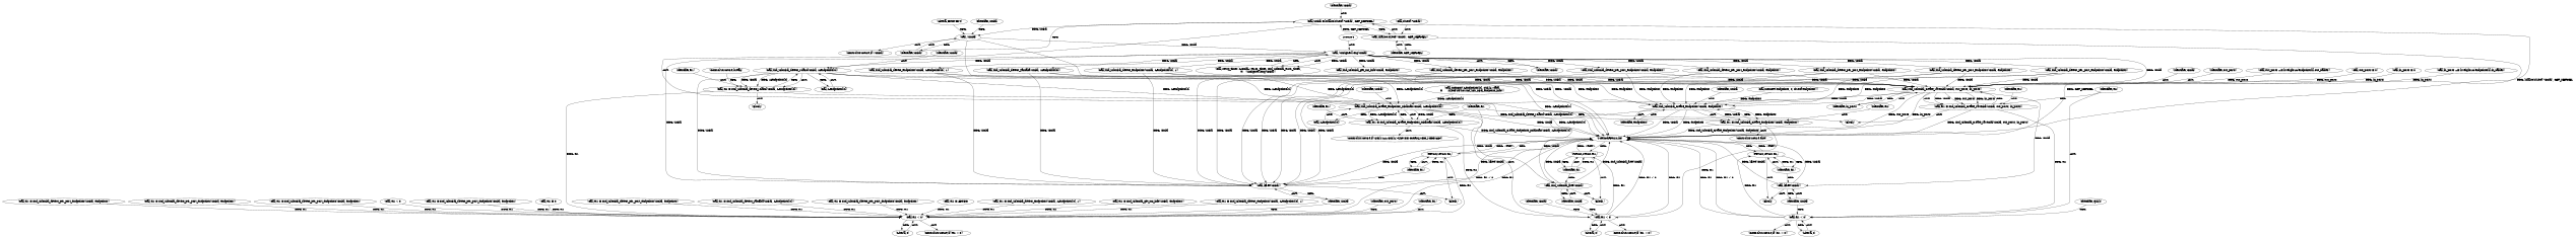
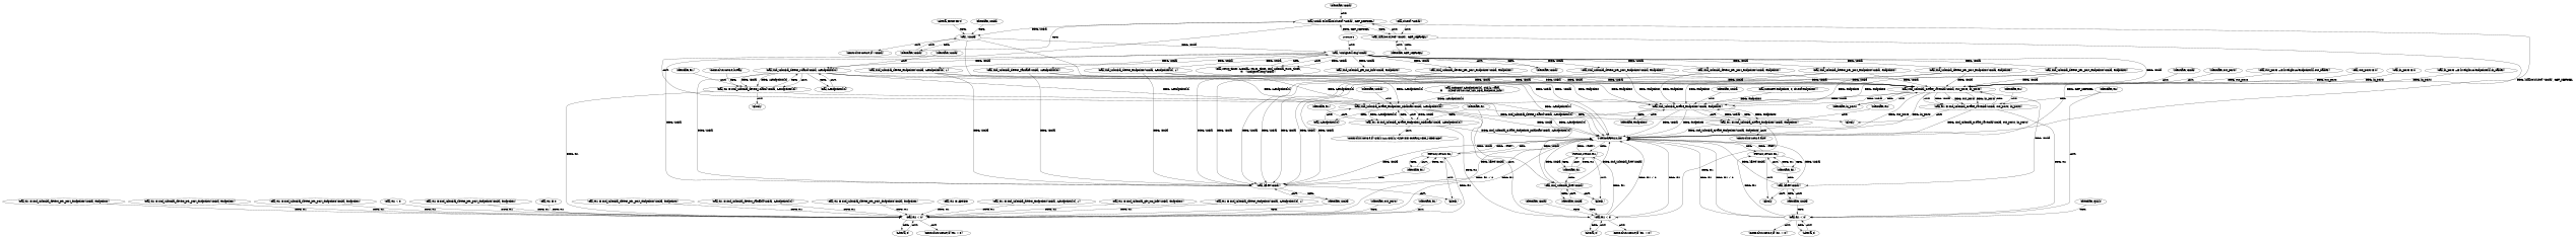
  digraph {
    n1 [label="(Call,snd_usbmidi_detect_roland(umidi, &endpoints[0]))"]
    n2 [label="(Call,err = snd_usbmidi_detect_roland(umidi, &endpoints[0]))"]
    n3 [label="(Call,kfree(umidi))"]
    n4 [label="(Call,snd_usbmidi_create_rawmidi(umidi, out_ports, in_ports))"]
    n5 [label="(Call,snd_usbmidi_create_endpoints_midiman(umidi, &endpoints[0]))"]
    n6 [label="(Call,&endpoints[0])"]
    n7 [label="(MethodReturn,int)"]
    n8 [label="(Call,err < 0)"]
    n9 [label="(Block,)"]
    n10 [label="(Block,)"]
    n11 [label="(Identifier,umidi)"]
    n12 [label="(Call,err = snd_usbmidi_create_rawmidi(umidi, out_ports, in_ports))"]
    n13 [label="(Call,kfree(umidi))"]
    n14 [label="(Call,snd_usbmidi_create_endpoints(umidi, endpoints))"]
    n15 [label="(Identifier,in_ports)"]
    n16 [label="(Call,err = snd_usbmidi_create_endpoints_midiman(umidi, &endpoints[0]))"]
    n17 [label="(Call,snd_usbmidi_free(umidi))"]
    n18 [label="(Call,&endpoints[0])"]
    n19 [label="(Return,return err;)"]
    n20 [label="(Return,return err;)"]
    n21 [label="(Return,return err;)"]
    n22 [label="(Call,(unsigned long)umidi)"]
    n23 [label="(Call,snd_usbmidi_get_ms_info(umidi, endpoints))"]
    n24 [label="(Call,snd_usbmidi_detect_yamaha(umidi, &endpoints[0]))"]
    n25 [label="(Call,snd_usbmidi_detect_per_port_endpoints(umidi, endpoints))"]
    n26 [label="(Identifier,umidi)"]
    n27 [label="(Call,snd_usbmidi_detect_per_port_endpoints(umidi, endpoints))"]
    n28 [label="(Call,snd_usbmidi_detect_endpoints(umidi, &endpoints[0], 1))"]
    n29 [label="(Call,snd_usbmidi_detect_per_port_endpoints(umidi, endpoints))"]
    n30 [label="(Call,snd_usbmidi_detect_per_port_endpoints(umidi, endpoints))"]
    n31 [label="(Call,snd_usbmidi_detect_per_port_endpoints(umidi, endpoints))"]
    n32 [label="(Call,snd_usbmidi_detect_endpoints(umidi, &endpoints[0], 1))"]
    n33 [label="(Call,snd_usbmidi_detect_per_port_endpoints(umidi, endpoints))"]
    n34 [label="(Call,setup_timer(&umidi->error_timer, snd_usbmidi_error_timer,\n\t\t    (unsigned long)umidi))"]
    n35 [label="(Call,!umidi)"]
    n36 [label="(ControlStructure,if (!umidi))"]
    n37 [label="(Identifier,umidi)"]
    n38 [label="(Call,umidi = kzalloc(sizeof(*umidi), GFP_KERNEL))"]
    n39 [label="(Call,kzalloc(sizeof(*umidi), GFP_KERNEL))"]
    n40 [label="(Block,)"]
    n41 [label="(Identifier,GFP_KERNEL)"]
    n42 [label="(Literal,0)"]
    n43 [label="(ControlStructure,if (err < 0))"]
    n44 [label="(Identifier,err)"]
    n45 [label="(Call,err < 0)"]
    n46 [label="(Block,)"]
    n47 [label="(Identifier,umidi)"]
    n48 [label="(Call,err = snd_usbmidi_create_endpoints(umidi, endpoints))"]
    n49 [label="(Identifier,endpoints)"]
    n50 [label="(ControlStructure,if (err < 0))"]
    n51 [label="(Literal,0)"]
    n52 [label="(Identifier,err)"]
    n53 [label="(Call,err < 0)"]
    n54 [label="(ControlStructure,if (quirk && quirk->type == QUIRK_MIDI_MIDIMAN))"]
    n55 [label="(Block,)"]
    n56 [label="(Identifier,umidi)"]
    n57 [label="(Literal,0)"]
    n58 [label="(ControlStructure,if (err < 0))"]
    n59 [label="(Identifier,err)"]
    n60 [label="(ControlStructure,else)"]
    n61 [label="(Call,err = snd_usbmidi_detect_yamaha(umidi, &endpoints[0]))"]
    n62 [label="(Call,err = snd_usbmidi_detect_per_port_endpoints(umidi, endpoints))"]
    n63 [label="(Call,err < 0)"]
    n64 [label="(Call,err = snd_usbmidi_detect_per_port_endpoints(umidi, endpoints))"]
    n65 [label="(Call,out_ports += hweight16(endpoints[i].out_cables))"]
    n66 [label="(Call,out_ports = 0)"]
    n67 [label="(Literal,ENOMEM)"]
    n68 [label="(Identifier,err)"]
    n69 [label="(Identifier,err)"]
    n70 [label="(Call,in_ports = 0)"]
    n71 [label="(Call,err = 0)"]
    n72 [label="(Call,sizeof(*umidi))"]
    n73 [label="(Call,err = snd_usbmidi_detect_per_port_endpoints(umidi, endpoints))"]
    n74 [label="(Call,err = snd_usbmidi_detect_per_port_endpoints(umidi, endpoints))"]
    n75 [label="(Identifier,err)"]
    n76 [label="(Call,in_ports += hweight16(endpoints[i].in_cables))"]
    n77 [label="(Identifier,umidi)"]
    n78 [label="(Call,err = -ENXIO)"]
    n79 [label="(ControlStructure,break;)"]
    n80 [label="(Identifier,umidi)"]
    n81 [label="(Identifier,err)"]
    n82 [label="(Identifier,quirk)"]
    n83 [label="(Identifier,umidi)"]
    n84 [label="(Identifier,umidi)"]
    n85 [label="(Identifier,out_ports)"]
    n86 [label="(Call,err = snd_usbmidi_detect_endpoints(umidi, &endpoints[0], 1))"]
    n87 [label="(Identifier,err)"]
    n88 [label="(Call,memcpy(&endpoints[0], quirk->data,\n\t\t       sizeof(struct snd_usb_midi_endpoint_info)))"]
    n89 [label="(Call,err = snd_usbmidi_get_ms_info(umidi, endpoints))"]
    n90 [label="(Call,err = snd_usbmidi_detect_endpoints(umidi, &endpoints[0], 1))"]
    n91 [label="(Identifier,out_ports)"]
    n92 [label="(Call,memset(endpoints, 0, sizeof(endpoints)))"]
    n93 [label="(Identifier,err)"]
    n94 [label="(Identifier,umidi)"]
    n95 [label="(Identifier,umidi)"]
    n96 [label="(Identifier,err)"]
    n97 [label="(Call,err = snd_usbmidi_detect_per_port_endpoints(umidi, endpoints))"]
    n98 [label="(Identifier,umidi)"]
    n99 [label="(Call,err = snd_usbmidi_detect_per_port_endpoints(umidi, endpoints))"]
    1000204
    n1 -> n2 [label="AST: "]
    n1 -> n2 [label="DDG: umidi"]
    n1 -> n2 [label="DDG: &endpoints[0]"]
    n1 -> n3 [label="DDG: umidi"]
    n1 -> n4 [label="DDG: umidi"]
    n1 -> n5 [label="DDG: &endpoints[0]"]
    n1 -> n6 [label="CFG: "]
    n1 -> n7 [label="DDG: &endpoints[0]"]
    n2 -> n1 [label="CFG: "]
    n2 -> n7 [label="DDG: snd_usbmidi_detect_roland(umidi, &endpoints[0])"]
    n2 -> n8 [label="DDG: err"]
    n2 -> n9 [label="AST: "]
    n3 -> n7 [label="DDG: kfree(umidi)"]
    n3 -> n7 [label="DDG: umidi"]
    n3 -> n10 [label="AST: "]
    n3 -> n11 [label="CFG: "]
    n4 -> n5 [label="DDG: umidi"]
    n4 -> n7 [label="DDG: out_ports"]
    n4 -> n7 [label="DDG: in_ports"]
    n4 -> n12 [label="AST: "]
    n4 -> n12 [label="DDG: umidi"]
    n4 -> n12 [label="DDG: out_ports"]
    n4 -> n12 [label="DDG: in_ports"]
    n4 -> n13 [label="DDG: umidi"]
    n4 -> n14 [label="DDG: umidi"]
    n4 -> n15 [label="CFG: "]
    n5 -> n7 [label="DDG: umidi"]
    n5 -> n7 [label="DDG: &endpoints[0]"]
    n5 -> n16 [label="AST: "]
    n5 -> n16 [label="DDG: umidi"]
    n5 -> n16 [label="DDG: &endpoints[0]"]
    n5 -> n17 [label="DDG: umidi"]
    n5 -> n18 [label="CFG: "]
    n6 -> n1 [label="AST: "]
    n7 -> n19 [label="CFG: "]
    n7 -> n20 [label="CFG: "]
    n7 -> n21 [label="CFG: "]
    n8 -> n7 [label="DDG: err < 0"]
    n8 -> n7 [label="DDG: err"]
    n8 -> n19 [label="DDG: err"]
    n8 -> n42 [label="CFG: "]
    n8 -> n43 [label="AST: "]
    n11 -> n3 [label="AST: "]
    n11 -> n8 [label="CFG: "]
    n12 -> n4 [label="CFG: "]
    n12 -> n7 [label="DDG: snd_usbmidi_create_rawmidi(umidi, out_ports, in_ports)"]
    n12 -> n40 [label="AST: "]
    n12 -> n45 [label="DDG: err"]
    n13 -> n7 [label="DDG: umidi"]
    n13 -> n7 [label="DDG: kfree(umidi)"]
    n13 -> n46 [label="AST: "]
    n13 -> n47 [label="CFG: "]
    n14 -> n7 [label="DDG: umidi"]
    n14 -> n7 [label="DDG: endpoints"]
    n14 -> n17 [label="DDG: umidi"]
    n14 -> n48 [label="AST: "]
    n14 -> n48 [label="DDG: umidi"]
    n14 -> n48 [label="DDG: endpoints"]
-   n14 -> n49 [label="AST: "]
+   n14 -> n49 [label="CFG: "]
    n15 -> n4 [label="AST: "]
    n16 -> n5 [label="CFG: "]
    n16 -> n7 [label="DDG: snd_usbmidi_create_endpoints_midiman(umidi, &endpoints[0])"]
    n16 -> n53 [label="DDG: err"]
    n16 -> n54 [label="AST: "]
    n17 -> n7 [label="DDG: snd_usbmidi_free(umidi)"]
    n17 -> n7 [label="DDG: umidi"]
    n17 -> n55 [label="AST: "]
    n17 -> n56 [label="CFG: "]
    n18 -> n5 [label="AST: "]
    n19 -> n7 [label="DDG: <RET>"]
    n19 -> n10 [label="AST: "]
    n19 -> n44 [label="CFG: "]
    n20 -> n7 [label="DDG: <RET>"]
    n20 -> n46 [label="AST: "]
    n20 -> n52 [label="CFG: "]
    n21 -> n7 [label="DDG: <RET>"]
    n21 -> n55 [label="AST: "]
    n21 -> n59 [label="CFG: "]
    n22 -> n1 [label="DDG: umidi"]
    n22 -> n3 [label="DDG: umidi"]
    n22 -> n4 [label="DDG: umidi"]
    n22 -> n23 [label="DDG: umidi"]
    n22 -> n24 [label="DDG: umidi"]
    n22 -> n25 [label="DDG: umidi"]
    n22 -> n26 [label="CFG: "]
    n22 -> n27 [label="DDG: umidi"]
    n22 -> n28 [label="DDG: umidi"]
    n22 -> n29 [label="DDG: umidi"]
    n22 -> n30 [label="DDG: umidi"]
    n22 -> n31 [label="DDG: umidi"]
    n22 -> n32 [label="DDG: umidi"]
    n22 -> n33 [label="DDG: umidi"]
    n22 -> n34 [label="AST: "]
    n22 -> n34 [label="DDG: umidi"]
    n23 -> n3 [label="DDG: umidi"]
    n23 -> n4 [label="DDG: umidi"]
    n23 -> n14 [label="DDG: endpoints"]
    n24 -> n3 [label="DDG: umidi"]
    n24 -> n4 [label="DDG: umidi"]
    n24 -> n5 [label="DDG: &endpoints[0]"]
    n25 -> n3 [label="DDG: umidi"]
    n25 -> n4 [label="DDG: umidi"]
    n25 -> n14 [label="DDG: endpoints"]
    n26 -> n22 [label="AST: "]
    n27 -> n3 [label="DDG: umidi"]
    n27 -> n4 [label="DDG: umidi"]
    n27 -> n14 [label="DDG: endpoints"]
    n28 -> n3 [label="DDG: umidi"]
    n28 -> n4 [label="DDG: umidi"]
    n28 -> n5 [label="DDG: &endpoints[0]"]
    n29 -> n3 [label="DDG: umidi"]
    n29 -> n4 [label="DDG: umidi"]
    n29 -> n14 [label="DDG: endpoints"]
    n30 -> n3 [label="DDG: umidi"]
    n30 -> n4 [label="DDG: umidi"]
    n30 -> n14 [label="DDG: endpoints"]
    n31 -> n3 [label="DDG: umidi"]
    n31 -> n4 [label="DDG: umidi"]
    n31 -> n14 [label="DDG: endpoints"]
    n32 -> n3 [label="DDG: umidi"]
    n32 -> n4 [label="DDG: umidi"]
    n32 -> n5 [label="DDG: &endpoints[0]"]
    n33 -> n3 [label="DDG: umidi"]
    n33 -> n4 [label="DDG: umidi"]
    n33 -> n14 [label="DDG: endpoints"]
    n34 -> n22 [label="CFG: "]
    n35 -> n7 [label="DDG: umidi"]
    n35 -> n7 [label="DDG: !umidi"]
    n35 -> n22 [label="DDG: umidi"]
    n35 -> n36 [label="AST: "]
    n35 -> n37 [label="CFG: "]
    n37 -> n35 [label="AST: "]
    n37 -> n38 [label="CFG: "]
    n38 -> n7 [label="DDG: kzalloc(sizeof(*umidi), GFP_KERNEL)"]
    n38 -> n35 [label="DDG: umidi"]
    n38 -> n39 [label="CFG: "]
    n38 -> n40 [label="AST: "]
    n39 -> n7 [label="DDG: GFP_KERNEL"]
    n39 -> n38 [label="AST: "]
    n39 -> n38 [label="DDG: GFP_KERNEL"]
    n39 -> n41 [label="CFG: "]
    n41 -> n39 [label="AST: "]
    n42 -> n8 [label="AST: "]
    n44 -> n3 [label="CFG: "]
    n44 -> n19 [label="AST: "]
    n44 -> n19 [label="DDG: err"]
    n45 -> n7 [label="DDG: err"]
    n45 -> n7 [label="DDG: err < 0"]
    n45 -> n20 [label="DDG: err"]
    n45 -> n50 [label="AST: "]
    n45 -> n51 [label="CFG: "]
    n47 -> n13 [label="AST: "]
    n47 -> n45 [label="CFG: "]
    n48 -> n7 [label="DDG: snd_usbmidi_create_endpoints(umidi, endpoints)"]
    n48 -> n14 [label="CFG: "]
    n48 -> n53 [label="DDG: err"]
    n48 -> n60 [label="AST: "]
    n49 -> n14 [label="AST: "]
    n51 -> n45 [label="AST: "]
    n52 -> n13 [label="CFG: "]
    n52 -> n20 [label="AST: "]
    n52 -> n20 [label="DDG: err"]
    n53 -> n7 [label="DDG: err < 0"]
    n53 -> n7 [label="DDG: err"]
    n53 -> n21 [label="DDG: err"]
    n53 -> n57 [label="CFG: "]
    n53 -> n58 [label="AST: "]
    n56 -> n17 [label="AST: "]
    n56 -> n53 [label="CFG: "]
    n57 -> n53 [label="AST: "]
    n59 -> n17 [label="CFG: "]
    n59 -> n21 [label="AST: "]
    n59 -> n21 [label="DDG: err"]
    n61 -> n8 [label="DDG: err"]
    n62 -> n8 [label="DDG: err"]
    n63 -> n8 [label="DDG: err"]
    n64 -> n8 [label="DDG: err"]
    n65 -> n4 [label="DDG: out_ports"]
    n66 -> n4 [label="DDG: out_ports"]
    n67 -> n35 [label="CFG: "]
    n68 -> n16 [label="AST: "]
    n69 -> n12 [label="CFG: "]
    n69 -> n45 [label="AST: "]
    n70 -> n4 [label="DDG: in_ports"]
    n71 -> n8 [label="DDG: err"]
    n72 -> n39 [label="AST: "]
    n73 -> n8 [label="DDG: err"]
    n74 -> n8 [label="DDG: err"]
    n75 -> n2 [label="AST: "]
    n76 -> n4 [label="DDG: in_ports"]
    n77 -> n4 [label="AST: "]
    n78 -> n8 [label="DDG: err"]
    n79 -> n2 [label="CFG: "]
    n80 -> n14 [label="AST: "]
    n81 -> n16 [label="CFG: "]
    n81 -> n48 [label="CFG: "]
    n81 -> n53 [label="AST: "]
    n82 -> n45 [label="CFG: "]
    n83 -> n38 [label="AST: "]
    n84 -> n5 [label="AST: "]
    n85 -> n4 [label="AST: "]
    n86 -> n8 [label="DDG: err"]
    n87 -> n48 [label="AST: "]
    n88 -> n5 [label="DDG: &endpoints[0]"]
    n89 -> n8 [label="DDG: err"]
    n90 -> n8 [label="DDG: err"]
    n91 -> n8 [label="CFG: "]
    n92 -> n14 [label="DDG: endpoints"]
    n93 -> n12 [label="AST: "]
    n94 -> n53 [label="CFG: "]
    n95 -> n35 [label="CFG: "]
    n96 -> n8 [label="AST: "]
    n97 -> n8 [label="DDG: err"]
    n98 -> n1 [label="AST: "]
    n99 -> n8 [label="DDG: err"]
    1000204 -> n22 [label="AST: "]
  }
